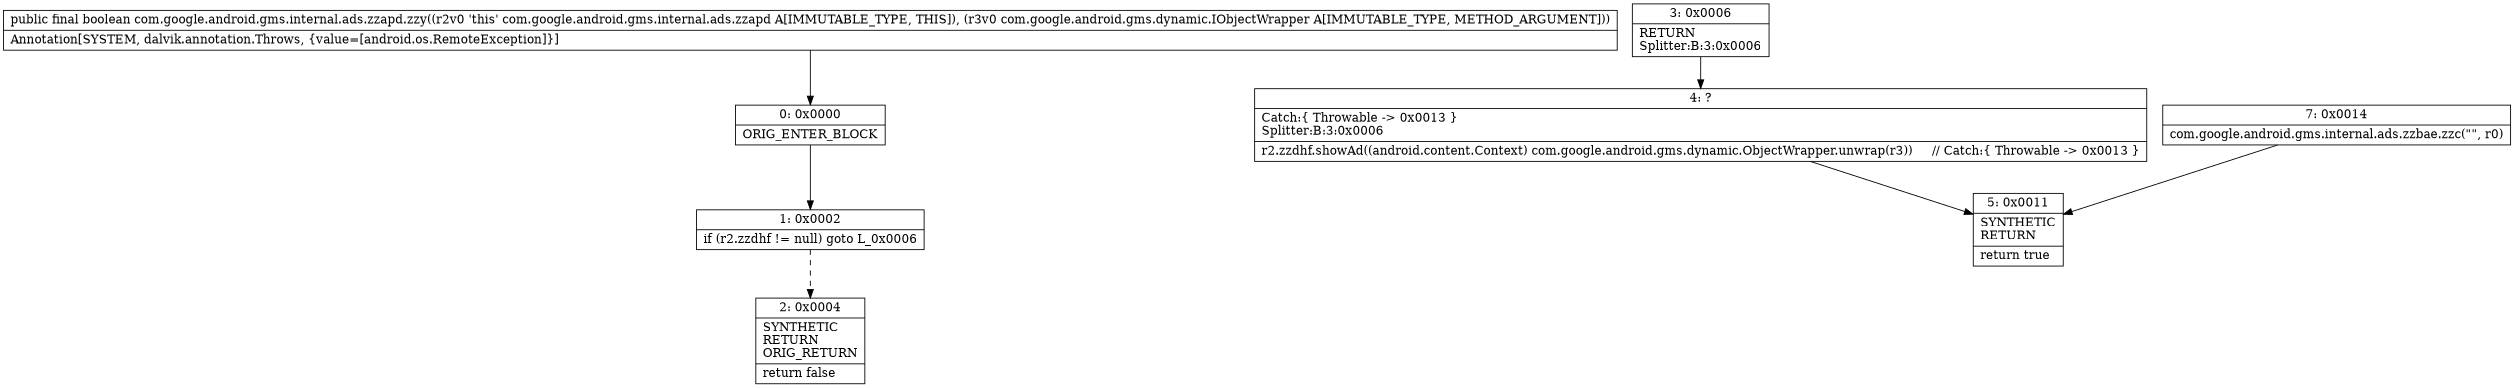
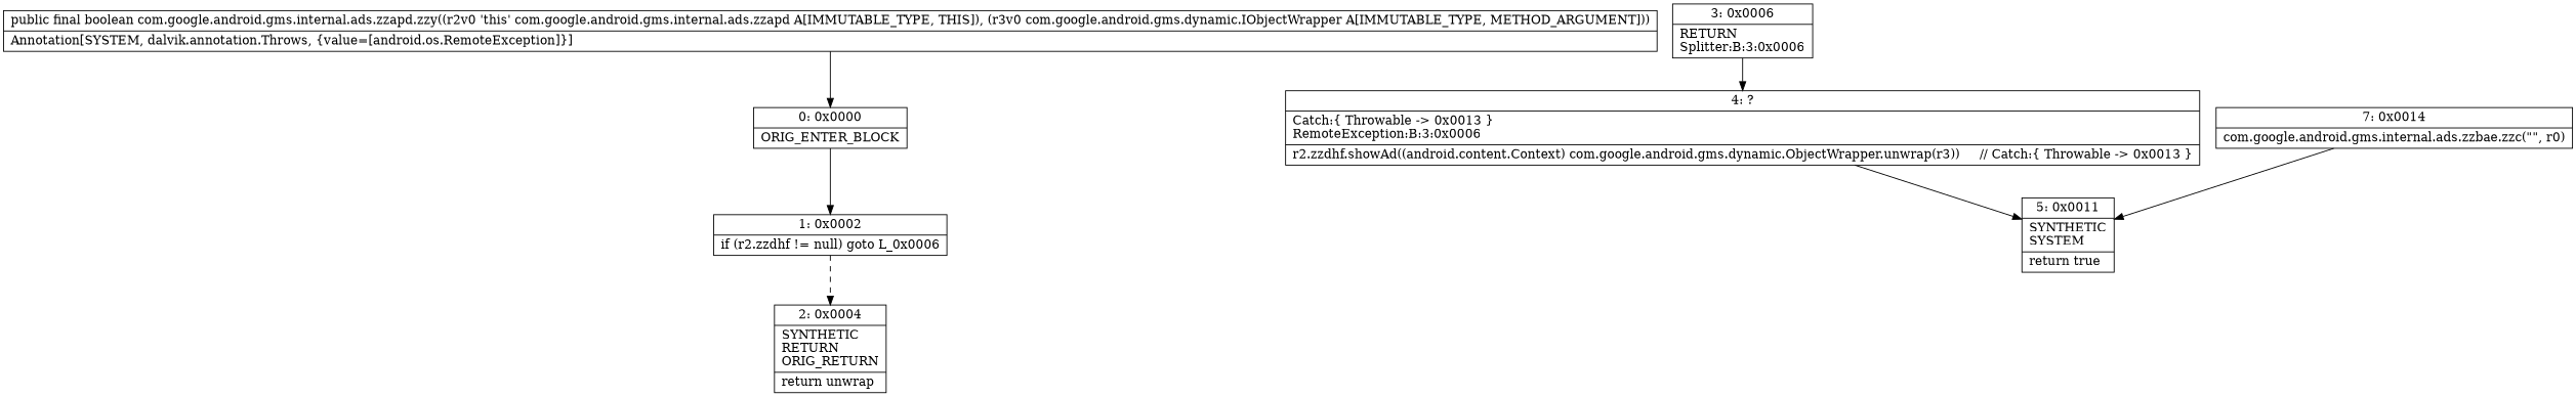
  digraph {
    node [shape=record]
    n1 [label="{0\:\ 0x0000|ORIG_ENTER_BLOCK\l}"]
    n2 [label="{1\:\ 0x0002|if (r2.zzdhf != null) goto L_0x0006\l}"]
-   n3 [label="{2\:\ 0x0004|SYNTHETIC\lRETURN\lORIG_RETURN\l|return false\l}"]
+   n3 [label="{2\:\ 0x0004|SYNTHETIC\lRETURN\lORIG_RETURN\l|return unwrap\l}"]
    n4 [label="{3\:\ 0x0006|RETURN\lSplitter:B:3:0x0006\l}"]
-   n5 [label="{4\:\ ?|Catch:\{ Throwable \-\> 0x0013 \}\lSplitter:B:3:0x0006\l|r2.zzdhf.showAd((android.content.Context) com.google.android.gms.dynamic.ObjectWrapper.unwrap(r3))     \/\/ Catch:\{ Throwable \-\> 0x0013 \}\l}"]
-   n6 [label="{5\:\ 0x0011|SYNTHETIC\lRETURN\l|return true\l}"]
+   n5 [label="{4\:\ ?|Catch:\{ Throwable \-\> 0x0013 \}\lRemoteException:B:3:0x0006\l|r2.zzdhf.showAd((android.content.Context) com.google.android.gms.dynamic.ObjectWrapper.unwrap(r3))     \/\/ Catch:\{ Throwable \-\> 0x0013 \}\l}"]
+   n6 [label="{5\:\ 0x0011|SYNTHETIC\lSYSTEM\l|return true\l}"]
    n7 [label="{7\:\ 0x0014|com.google.android.gms.internal.ads.zzbae.zzc(\"\", r0)\l}"]
    n8 [label="{public final boolean com.google.android.gms.internal.ads.zzapd.zzy((r2v0 'this' com.google.android.gms.internal.ads.zzapd A[IMMUTABLE_TYPE, THIS]), (r3v0 com.google.android.gms.dynamic.IObjectWrapper A[IMMUTABLE_TYPE, METHOD_ARGUMENT]))  | Annotation[SYSTEM, dalvik.annotation.Throws, \{value=[android.os.RemoteException]\}]\l}"]
    n1 -> n2
    n2 -> n3 [style=dashed]
    n4 -> n5
    n5 -> n6
    n7 -> n6
    n8 -> n1
  }
